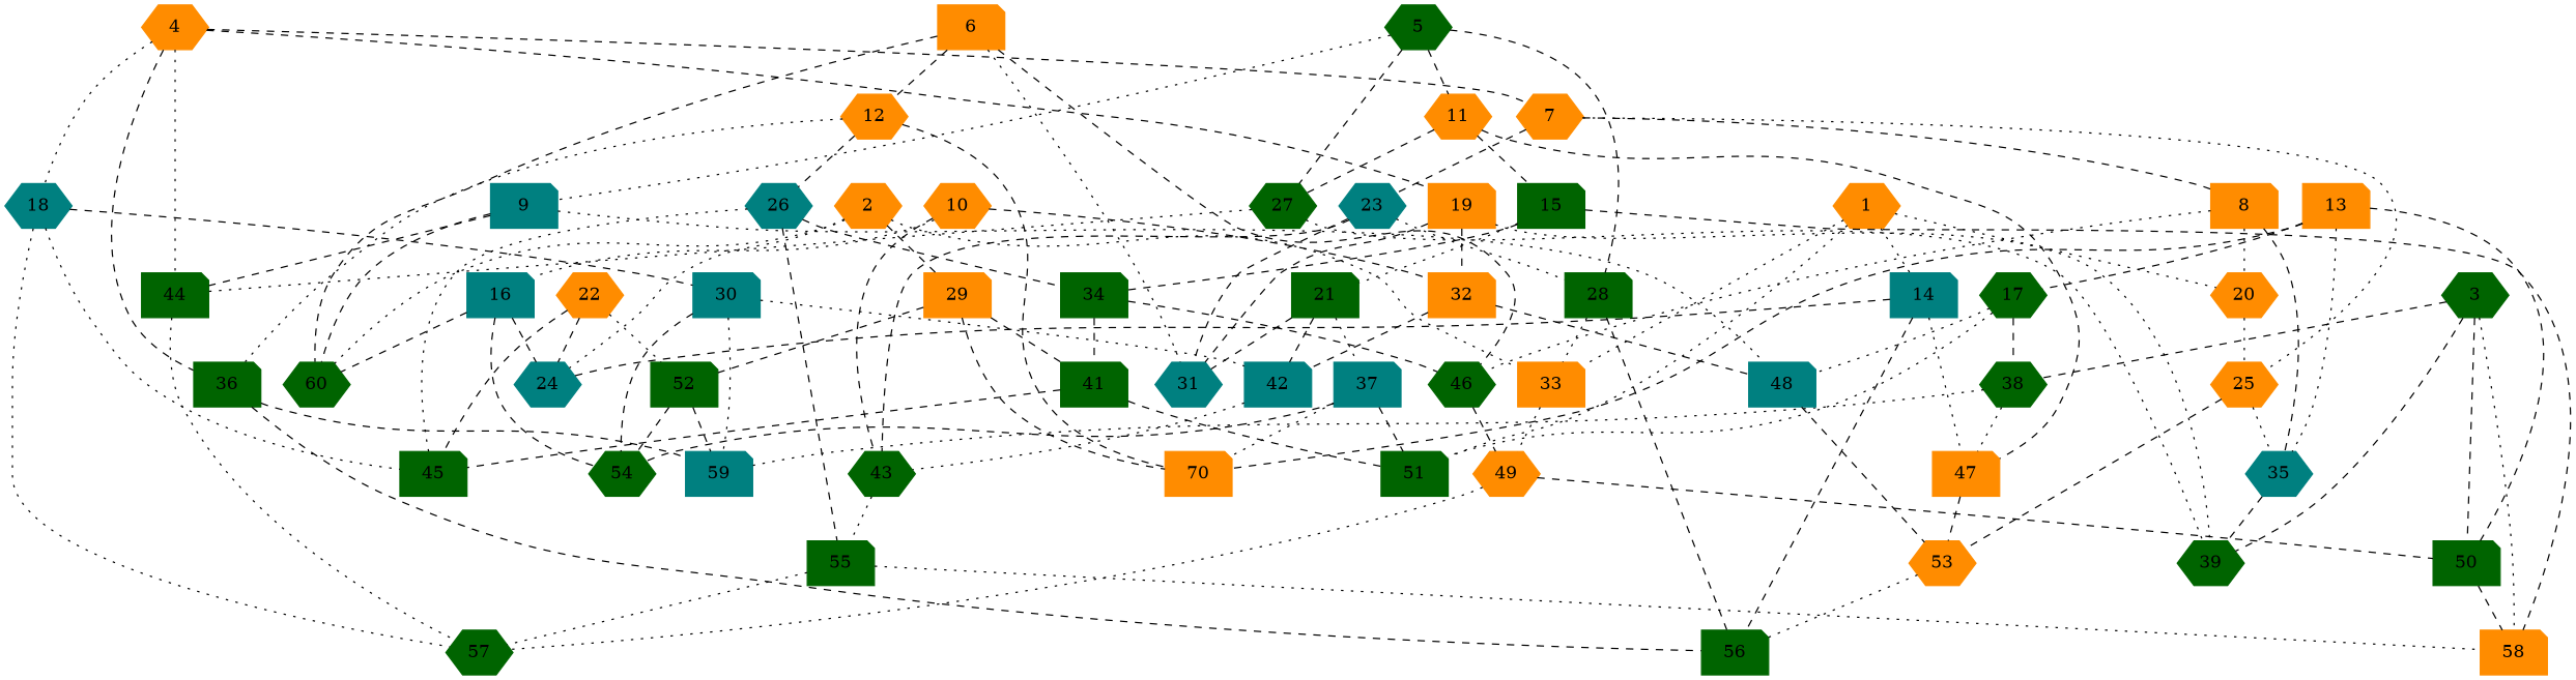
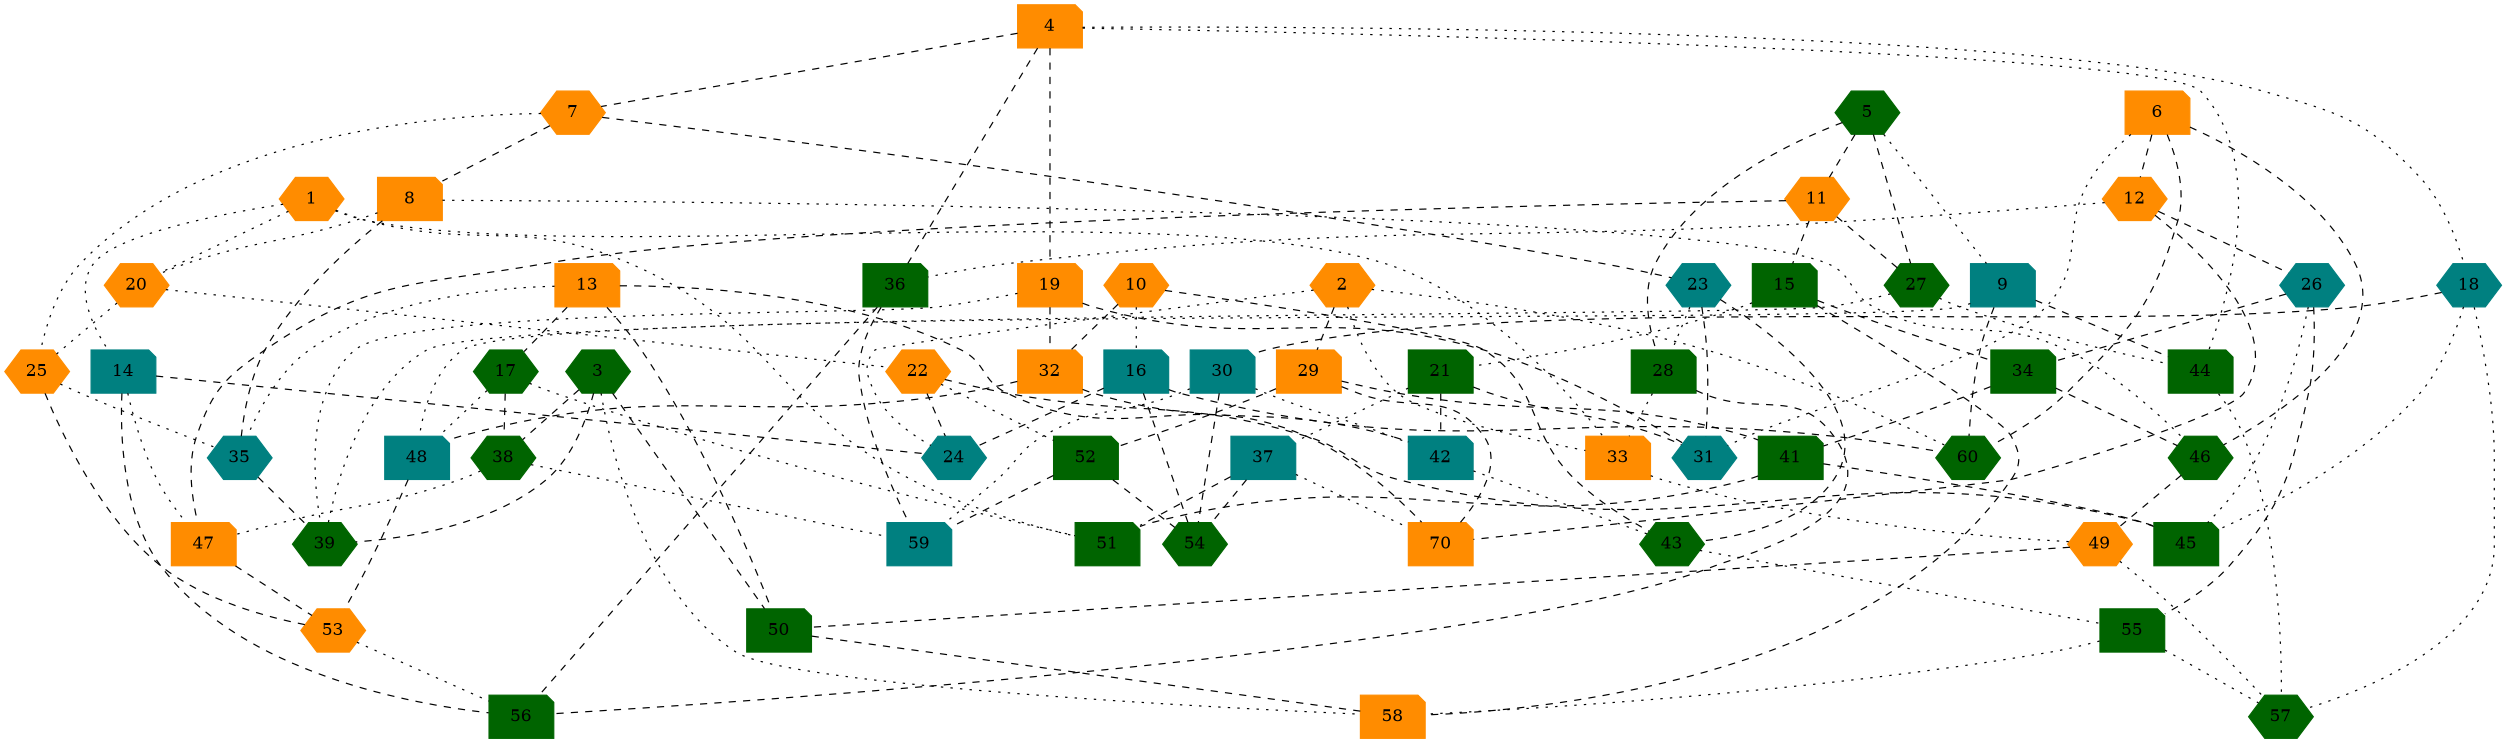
  graph {
    node [color=darkgreen shape=note style=filled]
    edge [style=dashed]
    1 [color=darkorange shape=hexagon]
    14 [color=teal]
    20 [color=darkorange shape=hexagon]
    33 [color=darkorange]
    51
    24 [color=teal shape=hexagon]
    47 [color=darkorange]
    56
    25 [color=darkorange shape=hexagon]
    22 [color=darkorange shape=hexagon]
    49 [color=darkorange shape=hexagon]
    2 [color=darkorange shape=hexagon]
    29 [color=darkorange]
    60 [shape=hexagon]
    n15 [color=darkorange label=70]
    52
    41
    3 [shape=hexagon]
    38 [shape=hexagon]
    39 [shape=hexagon]
    50
    58 [color=darkorange]
    59 [color=teal]
-   4 [color=darkorange shape=hexagon]
+   4 [color=darkorange]
    7 [color=darkorange shape=hexagon]
    18 [color=teal shape=hexagon]
    36
    44
    19 [color=darkorange]
    8 [color=darkorange]
    23 [color=teal shape=hexagon]
    30 [color=teal]
    45
    57 [shape=hexagon]
    5 [shape=hexagon]
    9 [color=teal]
    11 [color=darkorange shape=hexagon]
    27 [shape=hexagon]
    28
    48 [color=teal]
    15
    6 [color=darkorange]
    12 [color=darkorange shape=hexagon]
    31 [color=teal shape=hexagon]
    46 [shape=hexagon]
    26 [color=teal shape=hexagon]
    35 [color=teal shape=hexagon]
    43 [shape=hexagon]
    53 [color=darkorange shape=hexagon]
    10 [color=darkorange shape=hexagon]
    16 [color=teal]
    32 [color=darkorange]
    54 [shape=hexagon]
    42 [color=teal]
    55
    21
    34
    13 [color=darkorange]
    17 [shape=hexagon]
    37 [color=teal]
    1 -- 14 [style=dotted]
    1 -- 20 [style=dotted]
    1 -- 33 [style=dotted]
    1 -- 51 [style=dotted]
    14 -- 24
    14 -- 47 [style=dotted]
    14 -- 56
    20 -- 25 [style=dotted]
+   20 -- 22 [style=dotted]
    33 -- 49 [style=dotted]
    47 -- 53
    25 -- 35 [style=dotted]
    25 -- 53
    22 -- 24
    22 -- 52 [style=dotted]
    22 -- 45
    49 -- 50
    49 -- 57 [style=dotted]
    2 -- 33 [style=dotted]
    2 -- 24 [style=dotted]
    2 -- 29
    2 -- 60 [style=dotted]
    29 -- n15
    29 -- 52
    29 -- 41
    52 -- 59
    52 -- 54
    41 -- 51
    41 -- 45
    3 -- 38
    3 -- 39
    3 -- 50
    3 -- 58 [style=dotted]
    38 -- 47 [style=dotted]
    38 -- 59 [style=dotted]
    50 -- 58
    4 -- 7
    4 -- 18 [style=dotted]
    4 -- 36
    4 -- 44 [style=dotted]
    4 -- 19
    7 -- 25 [style=dotted]
    7 -- 8
    7 -- 23
    18 -- 30
    18 -- 45 [style=dotted]
    18 -- 57 [style=dotted]
    36 -- 56
    36 -- 59
    44 -- 57 [style=dotted]
    19 -- 39 [style=dotted]
    19 -- 31
    19 -- 32
    8 -- 20 [style=dotted]
    8 -- 46 [style=dotted]
    8 -- 35
    23 -- 28 [style=dotted]
    23 -- 31
    23 -- 43
    30 -- 59 [style=dotted]
    30 -- 54
    30 -- 42 [style=dotted]
    5 -- 9 [style=dotted]
    5 -- 11
    5 -- 27
    5 -- 28
    9 -- 60
    9 -- 44
    9 -- 48 [style=dotted]
    11 -- 47
    11 -- 27
    11 -- 15
    27 -- 39 [style=dotted]
    27 -- 44 [style=dotted]
    28 -- 33 [style=dotted]
    28 -- 56
    48 -- 53
    15 -- 58
    15 -- 21 [style=dotted]
    15 -- 34
    6 -- 60
    6 -- 12
    6 -- 31 [style=dotted]
    6 -- 46
    12 -- n15
    12 -- 36 [style=dotted]
    12 -- 26
    46 -- 49
    26 -- 45 [style=dotted]
    26 -- 55
    26 -- 34
    35 -- 39
    43 -- 55 [style=dotted]
    53 -- 56 [style=dotted]
    10 -- 43
    10 -- 16 [style=dotted]
    10 -- 32
    16 -- 24
    16 -- 60
    16 -- 54
    32 -- 48
    32 -- 42
    42 -- 43 [style=dotted]
    55 -- 58 [style=dotted]
    55 -- 57 [style=dotted]
    21 -- 31
    21 -- 42
    21 -- 37 [style=dotted]
    34 -- 41
    34 -- 46
    13 -- n15
    13 -- 50
    13 -- 35 [style=dotted]
    13 -- 17
    17 -- 51 [style=dotted]
    17 -- 38
    17 -- 48 [style=dotted]
    37 -- 51
    37 -- n15 [style=dotted]
    37 -- 54
  }
